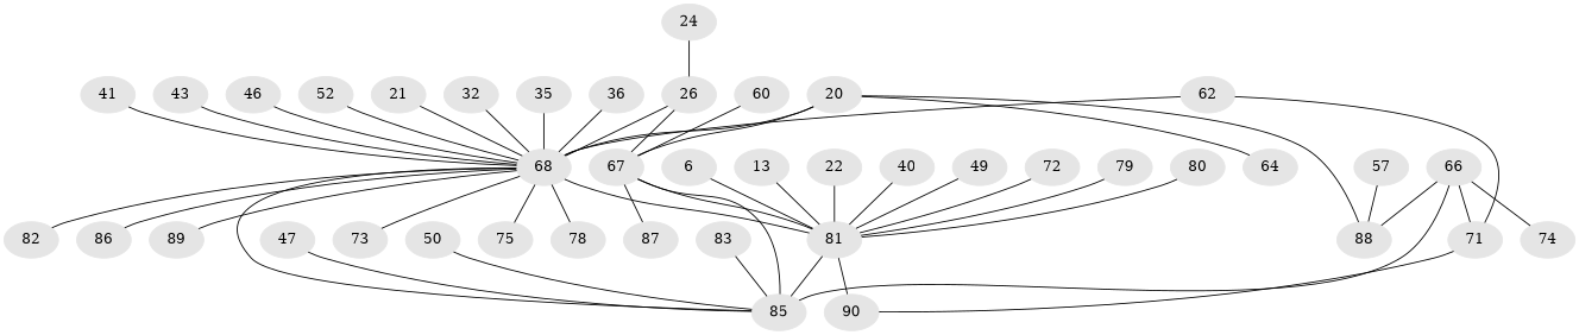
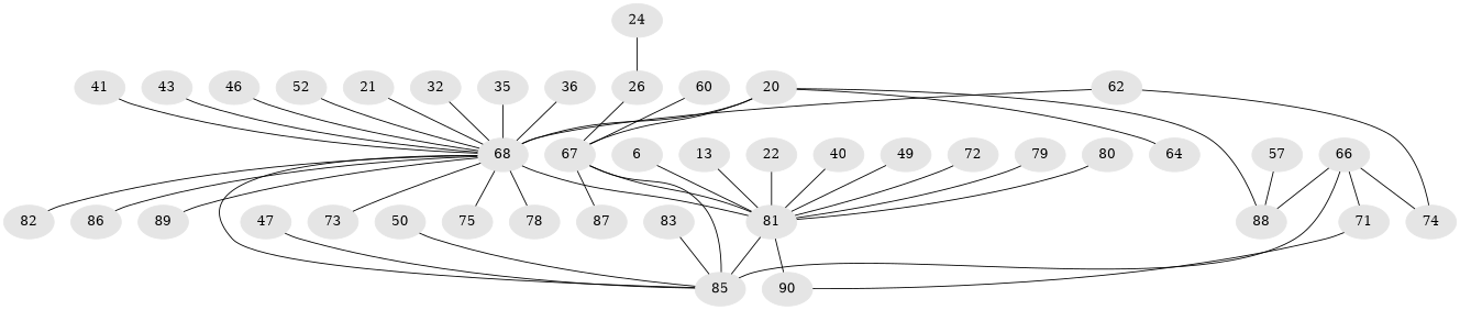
  graph {
    node [color=gray90 style=filled]
    81 [super="+17+61+51"]
    85 [super="+10+12+69+84"]
    90 [super="+76"]
    6
    68 [super="+42+65+58"]
    73
    75 [super="+70"]
    78
    82 [super="+54"]
    86
    89
    13
    20
    64
    67 [super="+11+16+15+59+27+25+28+48"]
    88 [super="+53+45"]
    87
    21
    22
    26 [super="+9"]
    24
    32
    35
    36
    40
    41
    43
    46
    47
    49
    50
    52
    57
    60 [super="+56"]
    62
    71
    66 [super="+55"]
    74
    72
    79 [super="+19"]
    80
    83
    81 -- 85 [weight=2]
    81 -- 90 [weight=2]
    6 -- 81
    68 -- 81 [weight=11]
    68 -- 85 [weight=3]
    68 -- 73
    68 -- 75
    68 -- 78
    68 -- 82
    68 -- 86
    68 -- 89
    13 -- 81
    20 -- 68 [weight=2]
    20 -- 64
    20 -- 67 [weight=2]
    20 -- 88
    67 -- 81
    67 -- 85 [weight=2]
    67 -- 87
    21 -- 68 [weight=2]
    22 -- 81
-   26 -- 68 [weight=2]
    26 -- 67
    24 -- 26
    32 -- 68
    35 -- 68
    36 -- 68
    40 -- 81
    41 -- 68
    43 -- 68
    46 -- 68
    47 -- 85
    49 -- 81
    50 -- 85
    52 -- 68
    57 -- 88
    60 -- 67
    62 -- 68 [weight=2]
-   62 -- 71
+   62 -- 74
    71 -- 90
    66 -- 85 [weight=4]
    66 -- 88 [weight=2]
    66 -- 71
    66 -- 74
    72 -- 81
    79 -- 81
    80 -- 81
    83 -- 85
  }
